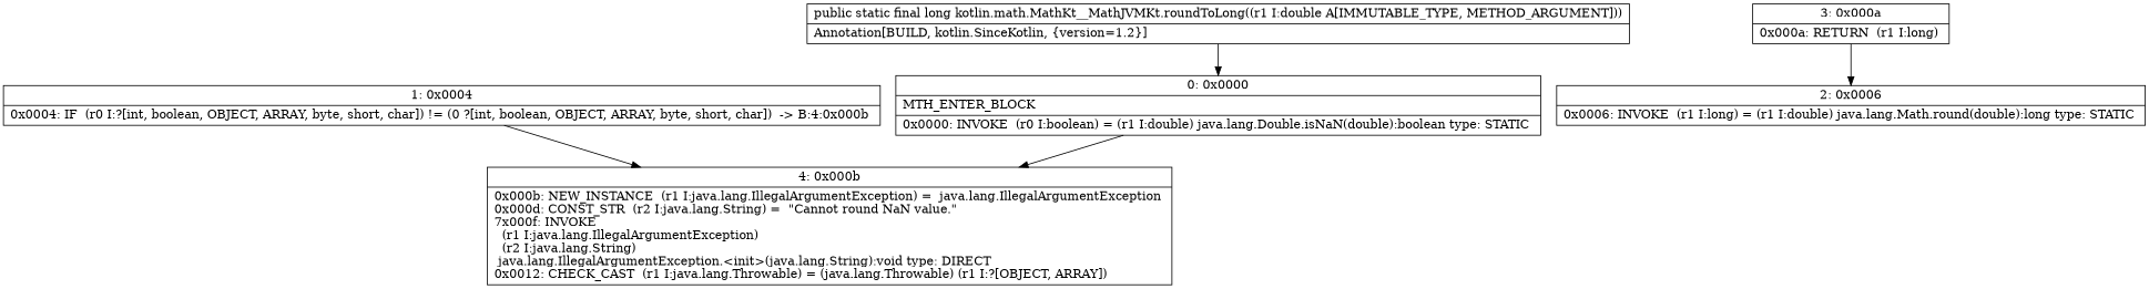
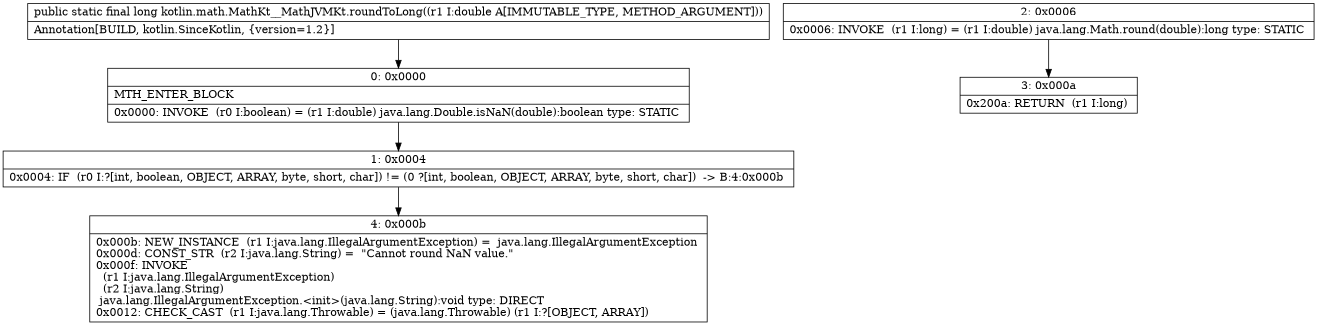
  digraph {
    node [shape=record]
    n1 [label="{0\:\ 0x0000|MTH_ENTER_BLOCK\l|0x0000: INVOKE  (r0 I:boolean) = (r1 I:double) java.lang.Double.isNaN(double):boolean type: STATIC \l}"]
    n2 [label="{1\:\ 0x0004|0x0004: IF  (r0 I:?[int, boolean, OBJECT, ARRAY, byte, short, char]) != (0 ?[int, boolean, OBJECT, ARRAY, byte, short, char])  \-\> B:4:0x000b \l}"]
-   n3 [label="{4\:\ 0x000b|0x000b: NEW_INSTANCE  (r1 I:java.lang.IllegalArgumentException) =  java.lang.IllegalArgumentException \l0x000d: CONST_STR  (r2 I:java.lang.String) =  \"Cannot round NaN value.\" \l7x000f: INVOKE  \l  (r1 I:java.lang.IllegalArgumentException)\l  (r2 I:java.lang.String)\l java.lang.IllegalArgumentException.\<init\>(java.lang.String):void type: DIRECT \l0x0012: CHECK_CAST  (r1 I:java.lang.Throwable) = (java.lang.Throwable) (r1 I:?[OBJECT, ARRAY]) \l}"]
+   n3 [label="{4\:\ 0x000b|0x000b: NEW_INSTANCE  (r1 I:java.lang.IllegalArgumentException) =  java.lang.IllegalArgumentException \l0x000d: CONST_STR  (r2 I:java.lang.String) =  \"Cannot round NaN value.\" \l0x000f: INVOKE  \l  (r1 I:java.lang.IllegalArgumentException)\l  (r2 I:java.lang.String)\l java.lang.IllegalArgumentException.\<init\>(java.lang.String):void type: DIRECT \l0x0012: CHECK_CAST  (r1 I:java.lang.Throwable) = (java.lang.Throwable) (r1 I:?[OBJECT, ARRAY]) \l}"]
    n4 [label="{2\:\ 0x0006|0x0006: INVOKE  (r1 I:long) = (r1 I:double) java.lang.Math.round(double):long type: STATIC \l}"]
-   n5 [label="{3\:\ 0x000a|0x000a: RETURN  (r1 I:long) \l}"]
+   n5 [label="{3\:\ 0x000a|0x200a: RETURN  (r1 I:long) \l}"]
    n6 [label="{public static final long kotlin.math.MathKt__MathJVMKt.roundToLong((r1 I:double A[IMMUTABLE_TYPE, METHOD_ARGUMENT]))  | Annotation[BUILD, kotlin.SinceKotlin, \{version=1.2\}]\l}"]
-   n1 -> n3
+   n1 -> n2
    n2 -> n3
-   n5 -> n4
+   n4 -> n5
    n6 -> n1
  }
